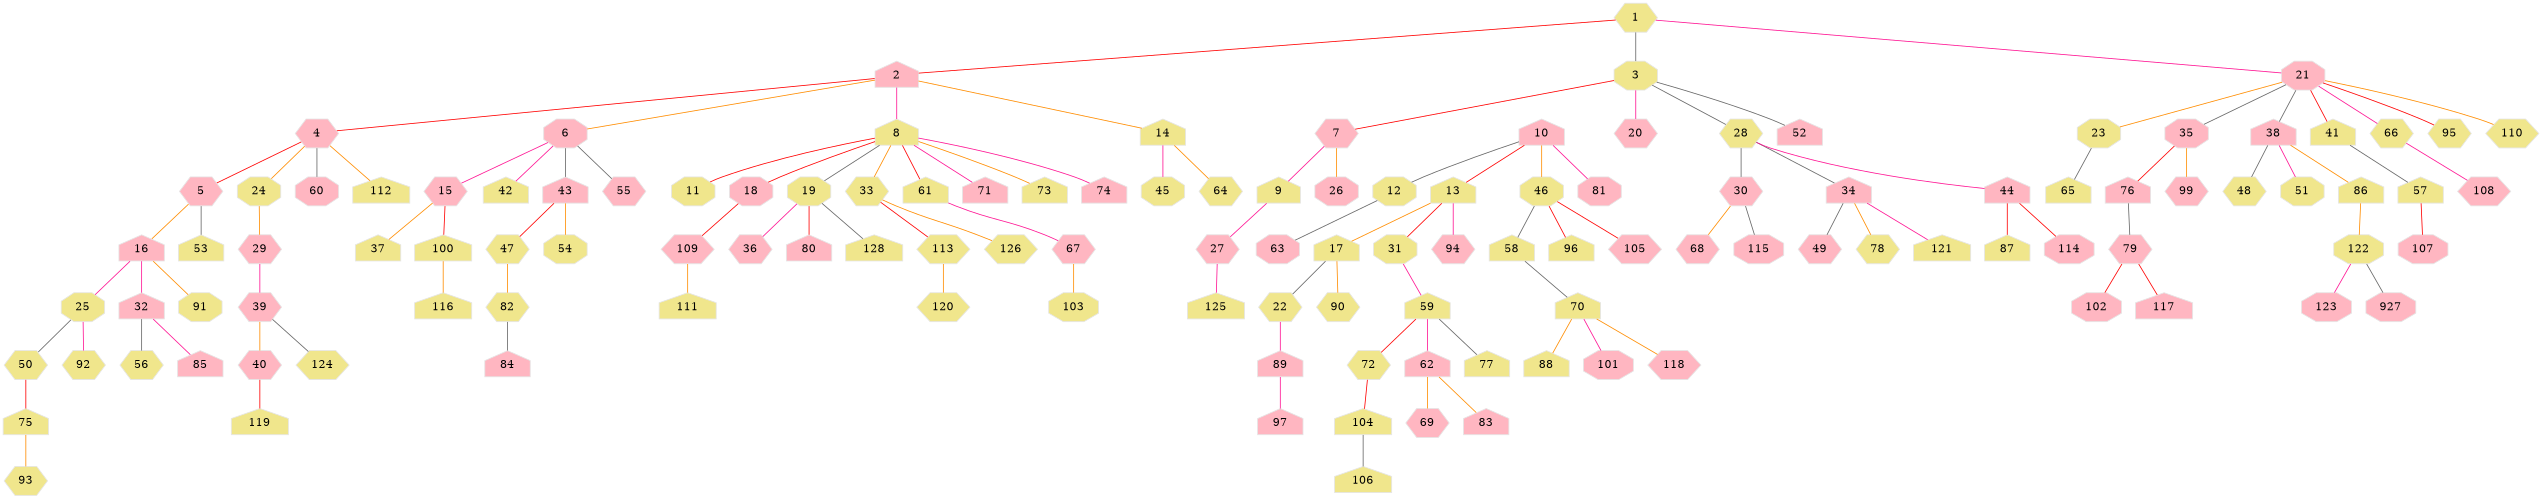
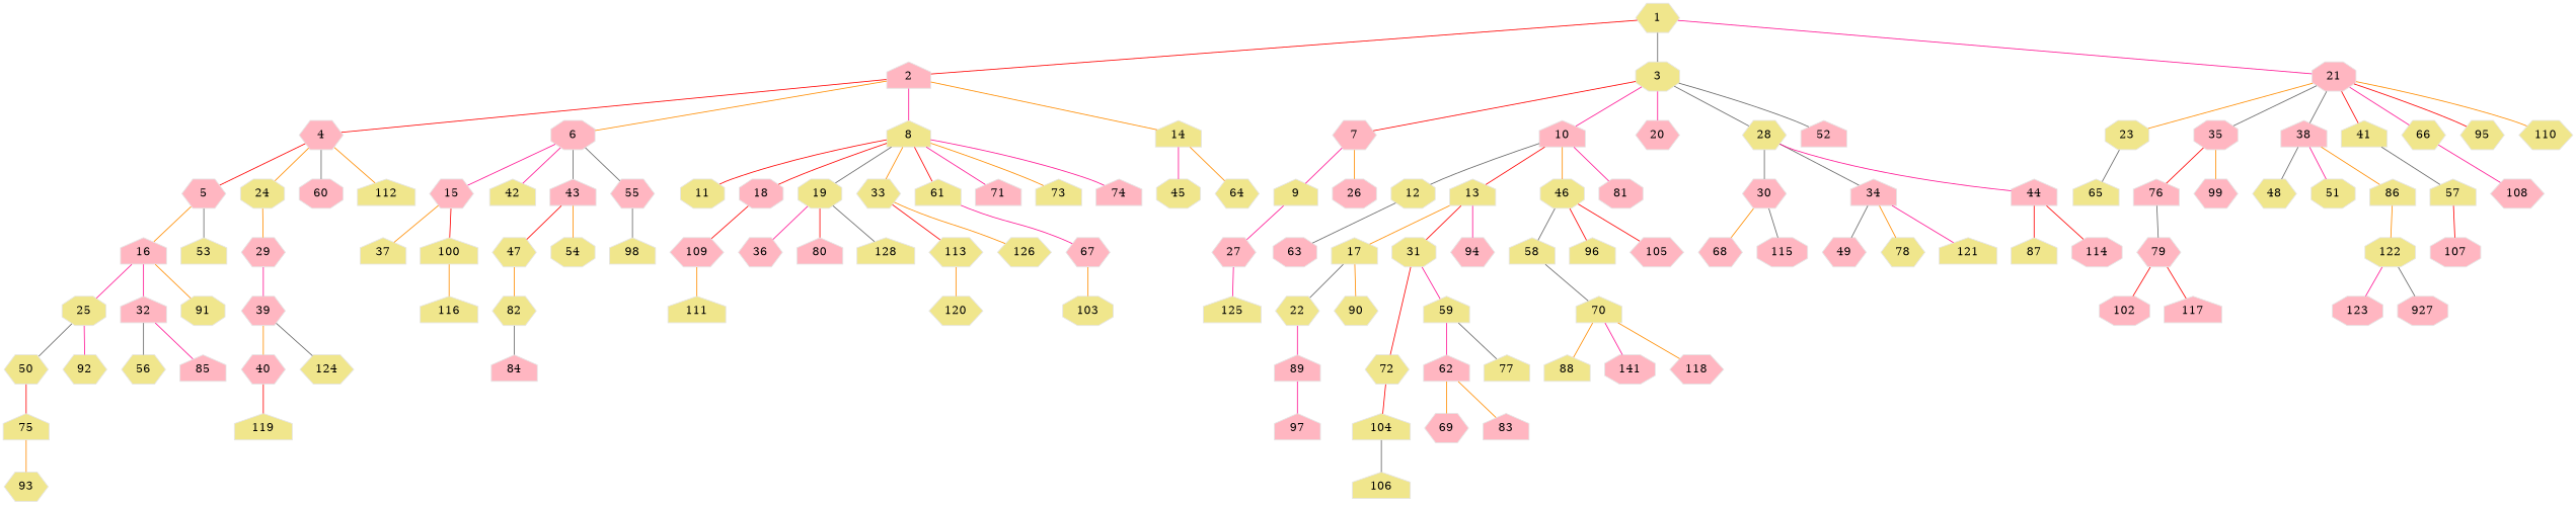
  graph {
    node [color=gray90 fillcolor=khaki shape=house style=filled]
    edge [color=darkorange]
    1 [shape=hexagon]
    2 [fillcolor=lightpink]
    3 [shape=octagon]
    21 [fillcolor=lightpink shape=octagon]
    4 [fillcolor=lightpink shape=hexagon]
    6 [fillcolor=lightpink shape=octagon]
    8
    14
    7 [fillcolor=lightpink shape=hexagon]
    10 [fillcolor=lightpink]
    20 [fillcolor=lightpink shape=hexagon]
    28 [shape=hexagon]
    52 [fillcolor=lightpink]
    23 [shape=octagon]
    35 [fillcolor=lightpink shape=octagon]
    38 [fillcolor=lightpink]
    41
    66 [shape=hexagon]
    95 [shape=hexagon]
    110 [shape=hexagon]
    5 [fillcolor=lightpink shape=hexagon]
    24 [shape=octagon]
    60 [fillcolor=lightpink shape=octagon]
    112
    15 [fillcolor=lightpink shape=hexagon]
    42
    43 [fillcolor=lightpink]
    55 [fillcolor=lightpink shape=hexagon]
    11 [shape=octagon]
    18 [fillcolor=lightpink shape=octagon]
    19 [shape=octagon]
    33 [shape=hexagon]
    61
    71 [fillcolor=lightpink]
    73
    74 [fillcolor=lightpink]
    45 [shape=octagon]
    64 [shape=hexagon]
    9
    26 [fillcolor=lightpink shape=octagon]
    12 [shape=octagon]
    13
    46 [shape=octagon]
    81 [fillcolor=lightpink shape=octagon]
    30 [fillcolor=lightpink shape=hexagon]
    34 [fillcolor=lightpink]
    44 [fillcolor=lightpink]
    16 [fillcolor=lightpink]
    53
    29 [fillcolor=lightpink shape=hexagon]
    25 [shape=octagon]
    32 [fillcolor=lightpink]
    91 [shape=octagon]
    37
    100
    47 [shape=hexagon]
    54 [shape=octagon]
+   98
    27 [fillcolor=lightpink shape=hexagon]
    109 [fillcolor=lightpink shape=hexagon]
    36 [fillcolor=lightpink shape=hexagon]
    80 [fillcolor=lightpink]
    128
    113 [shape=hexagon]
    126 [shape=hexagon]
    67 [fillcolor=lightpink shape=hexagon]
    125
    63 [fillcolor=lightpink shape=octagon]
    17
    31 [shape=octagon]
    94 [fillcolor=lightpink shape=hexagon]
    58
    96
    105 [fillcolor=lightpink shape=hexagon]
    22 [shape=hexagon]
    90 [shape=hexagon]
    59
    72 [shape=hexagon]
    116
    50 [shape=hexagon]
    92 [shape=hexagon]
    56 [shape=hexagon]
    85 [fillcolor=lightpink]
    89 [fillcolor=lightpink]
    111
    65
    76 [fillcolor=lightpink]
    99 [fillcolor=lightpink shape=hexagon]
    48 [shape=hexagon]
    51 [shape=octagon]
    86
    57
    108 [fillcolor=lightpink shape=hexagon]
    97 [fillcolor=lightpink]
    39 [fillcolor=lightpink shape=hexagon]
    75
    68 [fillcolor=lightpink shape=hexagon]
    115 [fillcolor=lightpink shape=octagon]
    49 [fillcolor=lightpink shape=hexagon]
    78 [shape=hexagon]
    121
    87
    114 [fillcolor=lightpink shape=octagon]
    40 [fillcolor=lightpink shape=hexagon]
    124 [shape=hexagon]
    62 [fillcolor=lightpink]
    77
    104
    120 [shape=hexagon]
    79 [fillcolor=lightpink shape=hexagon]
    122 [shape=octagon]
    119
    107 [fillcolor=lightpink shape=octagon]
    82 [shape=hexagon]
    70
    84 [fillcolor=lightpink]
    93 [shape=hexagon]
    88
-   101 [fillcolor=lightpink shape=octagon]
+   101 [fillcolor=lightpink shape=octagon label=141]
    118 [fillcolor=lightpink shape=hexagon]
    69 [fillcolor=lightpink shape=hexagon]
    83 [fillcolor=lightpink]
    103 [shape=octagon]
    106
    102 [fillcolor=lightpink shape=octagon]
    117 [fillcolor=lightpink]
    123 [fillcolor=lightpink shape=octagon]
    n128 [fillcolor=lightpink label=927 shape=octagon]
    1 -- 2 [color=red]
    1 -- 3 [color=gray40]
    1 -- 21 [color=deeppink]
    2 -- 4 [color=red]
    2 -- 6
    2 -- 8 [color=deeppink]
    2 -- 14
    3 -- 7 [color=red]
+   3 -- 10 [color=deeppink]
    3 -- 20 [color=deeppink]
    3 -- 28 [color=gray40]
    3 -- 52 [color=gray40]
    21 -- 23
    21 -- 35 [color=gray40]
    21 -- 38 [color=gray40]
    21 -- 41 [color=red]
    21 -- 66 [color=deeppink]
    21 -- 95 [color=red]
    21 -- 110
    4 -- 5 [color=red]
    4 -- 24
    4 -- 60 [color=gray40]
    4 -- 112
    6 -- 15 [color=deeppink]
    6 -- 42 [color=deeppink]
    6 -- 43 [color=gray40]
    6 -- 55 [color=gray40]
    8 -- 11 [color=red]
    8 -- 18 [color=red]
    8 -- 19 [color=gray40]
    8 -- 33
    8 -- 61 [color=red]
    8 -- 71 [color=deeppink]
    8 -- 73
    8 -- 74 [color=deeppink]
    14 -- 45 [color=deeppink]
    14 -- 64
    7 -- 9 [color=deeppink]
    7 -- 26
    10 -- 12 [color=gray40]
    10 -- 13 [color=red]
    10 -- 46
    10 -- 81 [color=deeppink]
    28 -- 30 [color=gray40]
    28 -- 34 [color=gray40]
    28 -- 44 [color=deeppink]
    23 -- 65 [color=gray40]
    35 -- 76 [color=red]
    35 -- 99
    38 -- 48 [color=gray40]
    38 -- 51 [color=deeppink]
    38 -- 86
    41 -- 57 [color=gray40]
    66 -- 108 [color=deeppink]
    5 -- 16
    5 -- 53 [color=gray40]
    24 -- 29
    15 -- 37
    15 -- 100 [color=red]
    43 -- 47 [color=red]
    43 -- 54
+   55 -- 98 [color=gray40]
    18 -- 109 [color=red]
    19 -- 36 [color=deeppink]
    19 -- 80 [color=red]
    19 -- 128 [color=gray40]
    33 -- 113 [color=red]
    33 -- 126
    61 -- 67 [color=deeppink]
    9 -- 27 [color=deeppink]
    12 -- 63 [color=gray40]
    13 -- 17
    13 -- 31 [color=red]
    13 -- 94 [color=deeppink]
    46 -- 58 [color=gray40]
    46 -- 96 [color=red]
    46 -- 105 [color=red]
    30 -- 68
    30 -- 115 [color=gray40]
    34 -- 49 [color=gray40]
    34 -- 78
    34 -- 121 [color=deeppink]
    44 -- 87 [color=red]
    44 -- 114 [color=red]
    16 -- 25 [color=deeppink]
    16 -- 32 [color=deeppink]
    16 -- 91
    29 -- 39 [color=deeppink]
    25 -- 50 [color=gray40]
    25 -- 92 [color=deeppink]
    32 -- 56 [color=gray40]
    32 -- 85 [color=deeppink]
    100 -- 116
    47 -- 82
    27 -- 125 [color=deeppink]
    109 -- 111
    113 -- 120
    67 -- 103
    17 -- 22 [color=gray40]
    17 -- 90
    31 -- 59 [color=deeppink]
-   59 -- 72 [color=red]
+   31 -- 72 [color=red]
    58 -- 70 [color=gray40]
    22 -- 89 [color=deeppink]
    59 -- 62 [color=deeppink]
    59 -- 77 [color=gray40]
    72 -- 104 [color=red]
    50 -- 75 [color=red]
    89 -- 97 [color=deeppink]
    76 -- 79 [color=gray40]
    86 -- 122
    57 -- 107 [color=red]
    39 -- 40
    39 -- 124 [color=gray40]
    75 -- 93
    40 -- 119 [color=red]
    62 -- 69
    62 -- 83
    104 -- 106 [color=gray40]
    79 -- 102 [color=red]
    79 -- 117 [color=red]
    122 -- 123 [color=deeppink]
    122 -- n128 [color=gray40]
    82 -- 84 [color=gray40]
    70 -- 88
    70 -- 101 [color=deeppink]
    70 -- 118
  }
